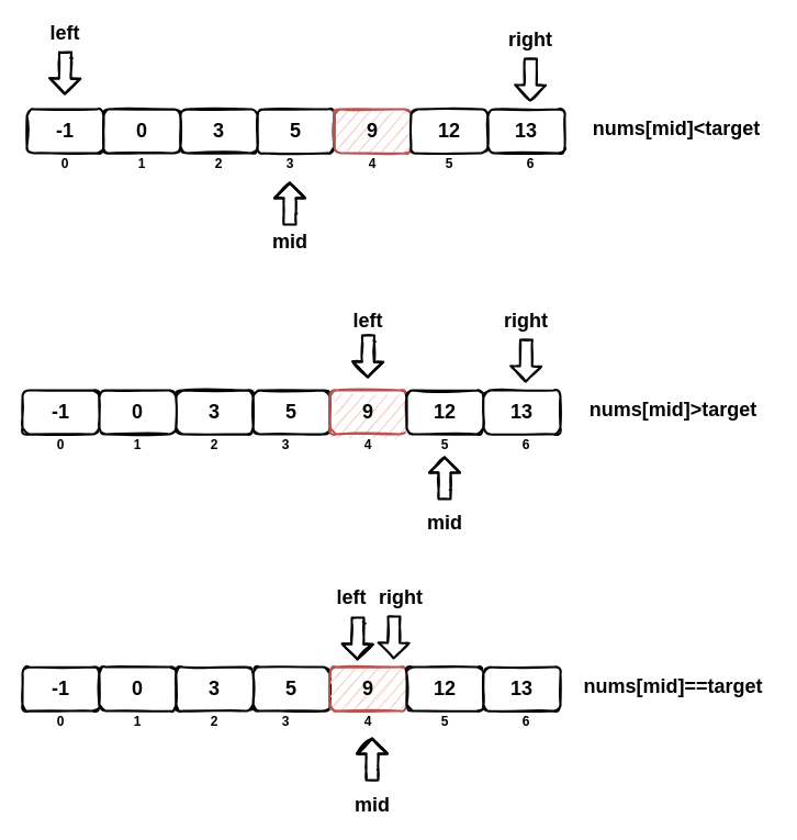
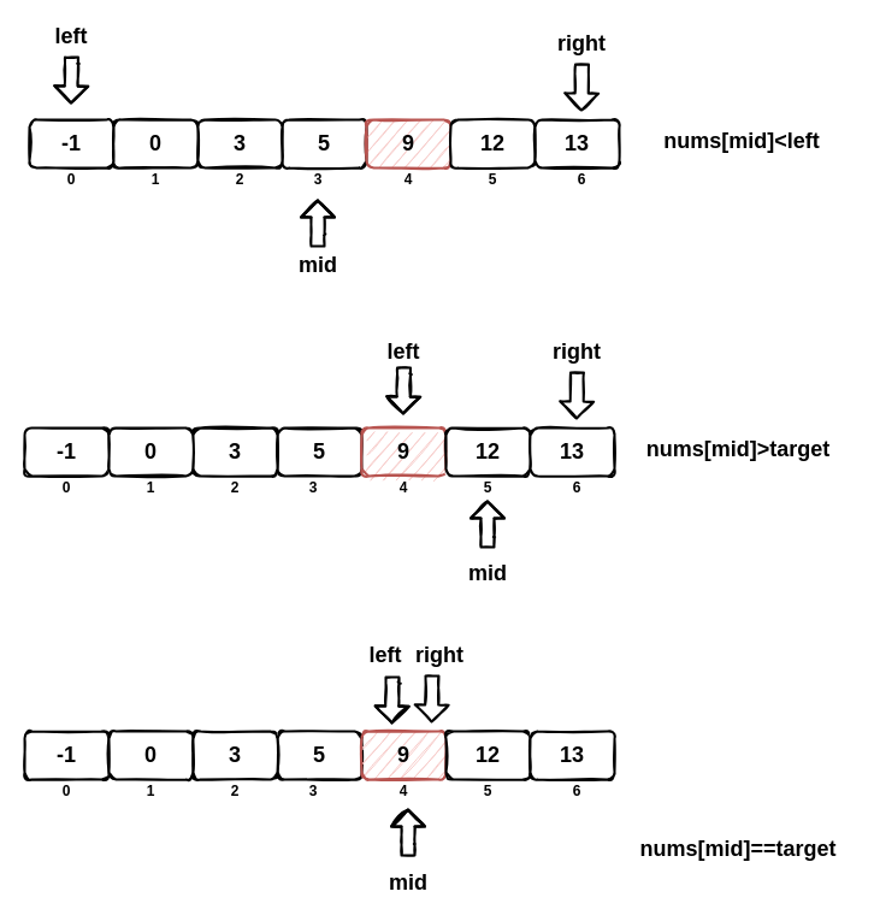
  <mxCell id="0" />
  <mxCell id="1" parent="0" />
  <mxCell id="2" value="" style="rounded=1;whiteSpace=wrap;html=1;" parent="1" vertex="1"><mxGeometry x="24" y="99" width="70" height="40" as="geometry" /></mxCell>
  <mxCell id="3" value="" style="rounded=1;whiteSpace=wrap;html=1;" parent="1" vertex="1"><mxGeometry x="94" y="99" width="70" height="40" as="geometry" /></mxCell>
  <mxCell id="4" value="" style="rounded=1;whiteSpace=wrap;html=1;" parent="1" vertex="1"><mxGeometry x="164" y="99" width="70" height="40" as="geometry" /></mxCell>
  <mxCell id="5" value="&lt;b&gt;&lt;font style=&quot;font-size: 18px&quot;&gt;5&lt;/font&gt;&lt;/b&gt;" style="rounded=1;whiteSpace=wrap;html=1;strokeWidth=2;sketch=1;" parent="1" vertex="1"><mxGeometry x="234" y="99" width="70" height="40" as="geometry" /></mxCell>
  <mxCell id="6" value="&lt;font style=&quot;font-size: 18px&quot;&gt;&lt;b&gt;9&lt;/b&gt;&lt;/font&gt;" style="rounded=1;whiteSpace=wrap;html=1;strokeWidth=2;sketch=1;fillColor=#f8cecc;strokeColor=#b85450;" parent="1" vertex="1"><mxGeometry x="304" y="99" width="70" height="40" as="geometry" /></mxCell>
  <mxCell id="7" value="&lt;b&gt;&lt;font style=&quot;font-size: 18px&quot;&gt;12&lt;/font&gt;&lt;/b&gt;" style="rounded=1;whiteSpace=wrap;html=1;strokeWidth=2;sketch=1;" parent="1" vertex="1"><mxGeometry x="374" y="99" width="70" height="40" as="geometry" /></mxCell>
  <mxCell id="8" value="&lt;font style=&quot;font-size: 18px&quot;&gt;&lt;b&gt;-1&lt;/b&gt;&lt;/font&gt;" style="rounded=1;whiteSpace=wrap;html=1;strokeWidth=2;sketch=1;" parent="1" vertex="1"><mxGeometry x="24" y="99" width="70" height="40" as="geometry" /></mxCell>
  <mxCell id="9" value="&lt;font style=&quot;font-size: 18px&quot;&gt;&lt;b&gt;0&lt;/b&gt;&lt;/font&gt;" style="rounded=1;whiteSpace=wrap;html=1;strokeWidth=2;sketch=1;" parent="1" vertex="1"><mxGeometry x="94" y="99" width="70" height="40" as="geometry" /></mxCell>
  <mxCell id="10" value="&lt;font style=&quot;font-size: 18px&quot;&gt;&lt;b&gt;3&lt;/b&gt;&lt;/font&gt;" style="rounded=1;whiteSpace=wrap;html=1;strokeWidth=2;sketch=1;" parent="1" vertex="1"><mxGeometry x="164" y="99" width="70" height="40" as="geometry" /></mxCell>
  <mxCell id="11" value="" style="shape=flexArrow;endArrow=classic;html=1;strokeWidth=2;sketch=1;endWidth=15;endSize=3.99;" parent="1" edge="1"><mxGeometry width="50" height="50" relative="1" as="geometry"><mxPoint x="59" y="46" as="sourcePoint" /><mxPoint x="58.5" y="86" as="targetPoint" /><Array as="points"><mxPoint x="59" y="52" /></Array></mxGeometry></mxCell>
  <mxCell id="12" value="" style="shape=flexArrow;endArrow=classic;html=1;strokeWidth=2;sketch=1;endWidth=15;endSize=3.99;" parent="1" edge="1"><mxGeometry width="50" height="50" relative="1" as="geometry"><mxPoint x="483" y="52" as="sourcePoint" /><mxPoint x="482.5" y="92" as="targetPoint" /></mxGeometry></mxCell>
  <mxCell id="13" value="" style="shape=flexArrow;endArrow=classic;html=1;strokeWidth=2;sketch=1;endWidth=15;endSize=3.99;" parent="1" edge="1"><mxGeometry width="50" height="50" relative="1" as="geometry"><mxPoint x="263.5" y="205" as="sourcePoint" /><mxPoint x="263.5" y="165" as="targetPoint" /><Array as="points"><mxPoint x="263.5" y="195" /></Array></mxGeometry></mxCell>
  <mxCell id="14" value="&lt;b&gt;&lt;font style=&quot;font-size: 18px&quot;&gt;left&lt;/font&gt;&lt;/b&gt;" style="text;html=1;strokeColor=none;fillColor=none;align=center;verticalAlign=middle;whiteSpace=wrap;rounded=0;sketch=1;" parent="1" vertex="1"><mxGeometry x="39" y="20" width="40" height="20" as="geometry" /></mxCell>
  <mxCell id="15" value="&lt;b&gt;&lt;font style=&quot;font-size: 18px&quot;&gt;right&lt;/font&gt;&lt;/b&gt;" style="text;html=1;strokeColor=none;fillColor=none;align=center;verticalAlign=middle;whiteSpace=wrap;rounded=0;sketch=1;" parent="1" vertex="1"><mxGeometry x="463" y="26" width="40" height="20" as="geometry" /></mxCell>
  <mxCell id="16" value="&lt;b&gt;&lt;font style=&quot;font-size: 18px&quot;&gt;mid&lt;/font&gt;&lt;/b&gt;" style="text;html=1;strokeColor=none;fillColor=none;align=center;verticalAlign=middle;whiteSpace=wrap;rounded=0;sketch=1;" parent="1" vertex="1"><mxGeometry x="244" y="210" width="40" height="20" as="geometry" /></mxCell>
  <mxCell id="17" value="&lt;b&gt;0&lt;/b&gt;" style="text;html=1;strokeColor=none;fillColor=none;align=center;verticalAlign=middle;whiteSpace=wrap;rounded=0;sketch=1;" parent="1" vertex="1"><mxGeometry x="39" y="139" width="40" height="20" as="geometry" /></mxCell>
  <mxCell id="18" value="&lt;b&gt;1&lt;/b&gt;" style="text;html=1;strokeColor=none;fillColor=none;align=center;verticalAlign=middle;whiteSpace=wrap;rounded=0;sketch=1;" parent="1" vertex="1"><mxGeometry x="109" y="139" width="40" height="20" as="geometry" /></mxCell>
  <mxCell id="19" value="&lt;b&gt;2&lt;/b&gt;" style="text;html=1;strokeColor=none;fillColor=none;align=center;verticalAlign=middle;whiteSpace=wrap;rounded=0;sketch=1;" parent="1" vertex="1"><mxGeometry x="179" y="139" width="40" height="20" as="geometry" /></mxCell>
  <mxCell id="20" value="&lt;b&gt;3&lt;/b&gt;" style="text;html=1;strokeColor=none;fillColor=none;align=center;verticalAlign=middle;whiteSpace=wrap;rounded=0;sketch=1;" parent="1" vertex="1"><mxGeometry x="244" y="139" width="40" height="20" as="geometry" /></mxCell>
  <mxCell id="21" value="&lt;b&gt;4&lt;/b&gt;" style="text;html=1;strokeColor=none;fillColor=none;align=center;verticalAlign=middle;whiteSpace=wrap;rounded=0;sketch=1;" parent="1" vertex="1"><mxGeometry x="319" y="139" width="40" height="20" as="geometry" /></mxCell>
  <mxCell id="22" value="&lt;b&gt;5&lt;/b&gt;" style="text;html=1;strokeColor=none;fillColor=none;align=center;verticalAlign=middle;whiteSpace=wrap;rounded=0;sketch=1;" parent="1" vertex="1"><mxGeometry x="389" y="139" width="40" height="20" as="geometry" /></mxCell>
- <mxCell id="23" value="&lt;span style=&quot;font-size: 18px&quot;&gt;&lt;b&gt;nums[mid]&amp;lt;target&lt;/b&gt;&lt;/span&gt;" style="text;html=1;strokeColor=none;fillColor=none;align=center;verticalAlign=middle;whiteSpace=wrap;rounded=0;sketch=1;" parent="1" vertex="1"><mxGeometry x="528" y="102" width="176" height="29" as="geometry" /></mxCell>
+ <mxCell id="23" value="&lt;span style=&quot;font-size: 18px&quot;&gt;&lt;b&gt;nums[mid]&amp;lt;left&lt;/b&gt;&lt;/span&gt;" style="text;html=1;strokeColor=none;fillColor=none;align=center;verticalAlign=middle;whiteSpace=wrap;rounded=0;sketch=1;" parent="1" vertex="1"><mxGeometry x="528" y="102" width="176" height="29" as="geometry" /></mxCell>
  <mxCell id="24" value="&lt;b&gt;&lt;font style=&quot;font-size: 18px&quot;&gt;13&lt;/font&gt;&lt;/b&gt;" style="rounded=1;whiteSpace=wrap;html=1;strokeWidth=2;sketch=1;" parent="1" vertex="1"><mxGeometry x="444" y="99" width="70" height="40" as="geometry" /></mxCell>
  <mxCell id="25" value="&lt;b&gt;6&lt;/b&gt;" style="text;html=1;strokeColor=none;fillColor=none;align=center;verticalAlign=middle;whiteSpace=wrap;rounded=0;sketch=1;" parent="1" vertex="1"><mxGeometry x="463" y="139" width="40" height="20" as="geometry" /></mxCell>
  <mxCell id="26" value="" style="rounded=1;whiteSpace=wrap;html=1;" parent="1" vertex="1"><mxGeometry x="20" y="355" width="70" height="40" as="geometry" /></mxCell>
  <mxCell id="27" value="" style="rounded=1;whiteSpace=wrap;html=1;" parent="1" vertex="1"><mxGeometry x="90" y="355" width="70" height="40" as="geometry" /></mxCell>
  <mxCell id="28" value="" style="rounded=1;whiteSpace=wrap;html=1;" parent="1" vertex="1"><mxGeometry x="160" y="355" width="70" height="40" as="geometry" /></mxCell>
  <mxCell id="29" value="&lt;b&gt;&lt;font style=&quot;font-size: 18px&quot;&gt;5&lt;/font&gt;&lt;/b&gt;" style="rounded=1;whiteSpace=wrap;html=1;strokeWidth=2;sketch=1;" parent="1" vertex="1"><mxGeometry x="230" y="355" width="70" height="40" as="geometry" /></mxCell>
  <mxCell id="30" value="&lt;font style=&quot;font-size: 18px&quot;&gt;&lt;b&gt;9&lt;/b&gt;&lt;/font&gt;" style="rounded=1;whiteSpace=wrap;html=1;strokeWidth=2;sketch=1;fillColor=#f8cecc;strokeColor=#b85450;" parent="1" vertex="1"><mxGeometry x="300" y="355" width="70" height="40" as="geometry" /></mxCell>
  <mxCell id="31" value="&lt;b&gt;&lt;font style=&quot;font-size: 18px&quot;&gt;12&lt;/font&gt;&lt;/b&gt;" style="rounded=1;whiteSpace=wrap;html=1;strokeWidth=2;sketch=1;" parent="1" vertex="1"><mxGeometry x="370" y="355" width="70" height="40" as="geometry" /></mxCell>
  <mxCell id="32" value="&lt;font style=&quot;font-size: 18px&quot;&gt;&lt;b&gt;-1&lt;/b&gt;&lt;/font&gt;" style="rounded=1;whiteSpace=wrap;html=1;strokeWidth=2;sketch=1;" parent="1" vertex="1"><mxGeometry x="20" y="355" width="70" height="40" as="geometry" /></mxCell>
  <mxCell id="33" value="&lt;font style=&quot;font-size: 18px&quot;&gt;&lt;b&gt;0&lt;/b&gt;&lt;/font&gt;" style="rounded=1;whiteSpace=wrap;html=1;strokeWidth=2;sketch=1;" parent="1" vertex="1"><mxGeometry x="90" y="355" width="70" height="40" as="geometry" /></mxCell>
  <mxCell id="34" value="&lt;font style=&quot;font-size: 18px&quot;&gt;&lt;b&gt;3&lt;/b&gt;&lt;/font&gt;" style="rounded=1;whiteSpace=wrap;html=1;strokeWidth=2;sketch=1;" parent="1" vertex="1"><mxGeometry x="160" y="355" width="70" height="40" as="geometry" /></mxCell>
  <mxCell id="35" value="" style="shape=flexArrow;endArrow=classic;html=1;strokeWidth=2;sketch=1;endWidth=15;endSize=3.99;" parent="1" edge="1"><mxGeometry width="50" height="50" relative="1" as="geometry"><mxPoint x="335" y="304" as="sourcePoint" /><mxPoint x="334.5" y="344" as="targetPoint" /><Array as="points"><mxPoint x="335" y="310" /></Array></mxGeometry></mxCell>
  <mxCell id="36" value="" style="shape=flexArrow;endArrow=classic;html=1;strokeWidth=2;sketch=1;endWidth=15;endSize=3.99;" parent="1" edge="1"><mxGeometry width="50" height="50" relative="1" as="geometry"><mxPoint x="479" y="308" as="sourcePoint" /><mxPoint x="478.5" y="348" as="targetPoint" /></mxGeometry></mxCell>
  <mxCell id="37" value="" style="shape=flexArrow;endArrow=classic;html=1;strokeWidth=2;sketch=1;endWidth=15;endSize=3.99;" parent="1" edge="1"><mxGeometry width="50" height="50" relative="1" as="geometry"><mxPoint x="404.5" y="455" as="sourcePoint" /><mxPoint x="404.5" y="415" as="targetPoint" /><Array as="points"><mxPoint x="404.5" y="445" /></Array></mxGeometry></mxCell>
  <mxCell id="38" value="&lt;b&gt;&lt;font style=&quot;font-size: 18px&quot;&gt;left&lt;/font&gt;&lt;/b&gt;" style="text;html=1;strokeColor=none;fillColor=none;align=center;verticalAlign=middle;whiteSpace=wrap;rounded=0;sketch=1;" parent="1" vertex="1"><mxGeometry x="315" y="282" width="40" height="20" as="geometry" /></mxCell>
  <mxCell id="39" value="&lt;b&gt;&lt;font style=&quot;font-size: 18px&quot;&gt;right&lt;/font&gt;&lt;/b&gt;" style="text;html=1;strokeColor=none;fillColor=none;align=center;verticalAlign=middle;whiteSpace=wrap;rounded=0;sketch=1;" parent="1" vertex="1"><mxGeometry x="459" y="282" width="40" height="20" as="geometry" /></mxCell>
  <mxCell id="40" value="&lt;b&gt;&lt;font style=&quot;font-size: 18px&quot;&gt;mid&lt;/font&gt;&lt;/b&gt;" style="text;html=1;strokeColor=none;fillColor=none;align=center;verticalAlign=middle;whiteSpace=wrap;rounded=0;sketch=1;" parent="1" vertex="1"><mxGeometry x="385" y="466" width="40" height="20" as="geometry" /></mxCell>
  <mxCell id="41" value="&lt;b&gt;0&lt;/b&gt;" style="text;html=1;strokeColor=none;fillColor=none;align=center;verticalAlign=middle;whiteSpace=wrap;rounded=0;sketch=1;" parent="1" vertex="1"><mxGeometry x="35" y="395" width="40" height="20" as="geometry" /></mxCell>
  <mxCell id="42" value="&lt;b&gt;1&lt;/b&gt;" style="text;html=1;strokeColor=none;fillColor=none;align=center;verticalAlign=middle;whiteSpace=wrap;rounded=0;sketch=1;" parent="1" vertex="1"><mxGeometry x="105" y="395" width="40" height="20" as="geometry" /></mxCell>
  <mxCell id="43" value="&lt;b&gt;2&lt;/b&gt;" style="text;html=1;strokeColor=none;fillColor=none;align=center;verticalAlign=middle;whiteSpace=wrap;rounded=0;sketch=1;" parent="1" vertex="1"><mxGeometry x="175" y="395" width="40" height="20" as="geometry" /></mxCell>
  <mxCell id="44" value="&lt;b&gt;3&lt;/b&gt;" style="text;html=1;strokeColor=none;fillColor=none;align=center;verticalAlign=middle;whiteSpace=wrap;rounded=0;sketch=1;" parent="1" vertex="1"><mxGeometry x="240" y="395" width="40" height="20" as="geometry" /></mxCell>
  <mxCell id="45" value="&lt;b&gt;4&lt;/b&gt;" style="text;html=1;strokeColor=none;fillColor=none;align=center;verticalAlign=middle;whiteSpace=wrap;rounded=0;sketch=1;" parent="1" vertex="1"><mxGeometry x="315" y="395" width="40" height="20" as="geometry" /></mxCell>
  <mxCell id="46" value="&lt;b&gt;5&lt;/b&gt;" style="text;html=1;strokeColor=none;fillColor=none;align=center;verticalAlign=middle;whiteSpace=wrap;rounded=0;sketch=1;" parent="1" vertex="1"><mxGeometry x="385" y="395" width="40" height="20" as="geometry" /></mxCell>
  <mxCell id="47" value="&lt;span style=&quot;font-size: 18px&quot;&gt;&lt;b&gt;nums[mid]&amp;gt;target&lt;/b&gt;&lt;/span&gt;" style="text;html=1;strokeColor=none;fillColor=none;align=center;verticalAlign=middle;whiteSpace=wrap;rounded=0;sketch=1;" parent="1" vertex="1"><mxGeometry x="525" y="358" width="176" height="29" as="geometry" /></mxCell>
  <mxCell id="48" value="&lt;b&gt;&lt;font style=&quot;font-size: 18px&quot;&gt;13&lt;/font&gt;&lt;/b&gt;" style="rounded=1;whiteSpace=wrap;html=1;strokeWidth=2;sketch=1;" parent="1" vertex="1"><mxGeometry x="440" y="355" width="70" height="40" as="geometry" /></mxCell>
  <mxCell id="49" value="&lt;b&gt;6&lt;/b&gt;" style="text;html=1;strokeColor=none;fillColor=none;align=center;verticalAlign=middle;whiteSpace=wrap;rounded=0;sketch=1;" parent="1" vertex="1"><mxGeometry x="459" y="395" width="40" height="20" as="geometry" /></mxCell>
  <mxCell id="50" value="" style="rounded=1;whiteSpace=wrap;html=1;" parent="1" vertex="1"><mxGeometry x="20" y="607" width="70" height="40" as="geometry" /></mxCell>
  <mxCell id="51" value="" style="rounded=1;whiteSpace=wrap;html=1;" parent="1" vertex="1"><mxGeometry x="90" y="607" width="70" height="40" as="geometry" /></mxCell>
  <mxCell id="52" value="" style="rounded=1;whiteSpace=wrap;html=1;" parent="1" vertex="1"><mxGeometry x="160" y="607" width="70" height="40" as="geometry" /></mxCell>
  <mxCell id="53" value="&lt;b&gt;&lt;font style=&quot;font-size: 18px&quot;&gt;5&lt;/font&gt;&lt;/b&gt;" style="rounded=1;whiteSpace=wrap;html=1;strokeWidth=2;sketch=1;" parent="1" vertex="1"><mxGeometry x="230" y="607" width="70" height="40" as="geometry" /></mxCell>
  <mxCell id="54" value="&lt;font style=&quot;font-size: 18px&quot;&gt;&lt;b&gt;9&lt;/b&gt;&lt;/font&gt;" style="rounded=1;whiteSpace=wrap;html=1;strokeWidth=2;sketch=1;fillColor=#f8cecc;strokeColor=#b85450;" parent="1" vertex="1"><mxGeometry x="300" y="607" width="70" height="40" as="geometry" /></mxCell>
  <mxCell id="55" value="&lt;b&gt;&lt;font style=&quot;font-size: 18px&quot;&gt;12&lt;/font&gt;&lt;/b&gt;" style="rounded=1;whiteSpace=wrap;html=1;strokeWidth=2;sketch=1;" parent="1" vertex="1"><mxGeometry x="370" y="607" width="70" height="40" as="geometry" /></mxCell>
  <mxCell id="56" value="&lt;font style=&quot;font-size: 18px&quot;&gt;&lt;b&gt;-1&lt;/b&gt;&lt;/font&gt;" style="rounded=1;whiteSpace=wrap;html=1;strokeWidth=2;sketch=1;" parent="1" vertex="1"><mxGeometry x="20" y="607" width="70" height="40" as="geometry" /></mxCell>
  <mxCell id="57" value="&lt;font style=&quot;font-size: 18px&quot;&gt;&lt;b&gt;0&lt;/b&gt;&lt;/font&gt;" style="rounded=1;whiteSpace=wrap;html=1;strokeWidth=2;sketch=1;" parent="1" vertex="1"><mxGeometry x="90" y="607" width="70" height="40" as="geometry" /></mxCell>
  <mxCell id="58" value="&lt;font style=&quot;font-size: 18px&quot;&gt;&lt;b&gt;3&lt;/b&gt;&lt;/font&gt;" style="rounded=1;whiteSpace=wrap;html=1;strokeWidth=2;sketch=1;" parent="1" vertex="1"><mxGeometry x="160" y="607" width="70" height="40" as="geometry" /></mxCell>
  <mxCell id="59" value="" style="shape=flexArrow;endArrow=classic;html=1;strokeWidth=2;sketch=1;endWidth=15;endSize=3.99;" parent="1" edge="1"><mxGeometry width="50" height="50" relative="1" as="geometry"><mxPoint x="325.5" y="561" as="sourcePoint" /><mxPoint x="325" y="601" as="targetPoint" /><Array as="points"><mxPoint x="325.5" y="567" /></Array></mxGeometry></mxCell>
  <mxCell id="60" value="" style="shape=flexArrow;endArrow=classic;html=1;strokeWidth=2;sketch=1;endWidth=15;endSize=3.99;" parent="1" edge="1"><mxGeometry width="50" height="50" relative="1" as="geometry"><mxPoint x="358.5" y="560" as="sourcePoint" /><mxPoint x="358" y="600" as="targetPoint" /></mxGeometry></mxCell>
  <mxCell id="61" value="" style="shape=flexArrow;endArrow=classic;html=1;strokeWidth=2;sketch=1;endWidth=15;endSize=3.99;" parent="1" edge="1"><mxGeometry width="50" height="50" relative="1" as="geometry"><mxPoint x="338.5" y="711" as="sourcePoint" /><mxPoint x="338.5" y="671" as="targetPoint" /><Array as="points"><mxPoint x="338.5" y="701" /></Array></mxGeometry></mxCell>
  <mxCell id="62" value="&lt;b&gt;&lt;font style=&quot;font-size: 18px&quot;&gt;left&lt;/font&gt;&lt;/b&gt;" style="text;html=1;strokeColor=none;fillColor=none;align=center;verticalAlign=middle;whiteSpace=wrap;rounded=0;sketch=1;" parent="1" vertex="1"><mxGeometry x="300" y="534" width="40" height="20" as="geometry" /></mxCell>
  <mxCell id="63" value="&lt;b&gt;&lt;font style=&quot;font-size: 18px&quot;&gt;right&lt;/font&gt;&lt;/b&gt;" style="text;html=1;strokeColor=none;fillColor=none;align=center;verticalAlign=middle;whiteSpace=wrap;rounded=0;sketch=1;" parent="1" vertex="1"><mxGeometry x="345" y="534" width="40" height="20" as="geometry" /></mxCell>
  <mxCell id="64" value="&lt;b&gt;&lt;font style=&quot;font-size: 18px&quot;&gt;mid&lt;/font&gt;&lt;/b&gt;" style="text;html=1;strokeColor=none;fillColor=none;align=center;verticalAlign=middle;whiteSpace=wrap;rounded=0;sketch=1;" parent="1" vertex="1"><mxGeometry x="319" y="723" width="40" height="20" as="geometry" /></mxCell>
  <mxCell id="65" value="&lt;b&gt;0&lt;/b&gt;" style="text;html=1;strokeColor=none;fillColor=none;align=center;verticalAlign=middle;whiteSpace=wrap;rounded=0;sketch=1;" parent="1" vertex="1"><mxGeometry x="35" y="647" width="40" height="20" as="geometry" /></mxCell>
  <mxCell id="66" value="&lt;b&gt;1&lt;/b&gt;" style="text;html=1;strokeColor=none;fillColor=none;align=center;verticalAlign=middle;whiteSpace=wrap;rounded=0;sketch=1;" parent="1" vertex="1"><mxGeometry x="105" y="647" width="40" height="20" as="geometry" /></mxCell>
  <mxCell id="67" value="&lt;b&gt;2&lt;/b&gt;" style="text;html=1;strokeColor=none;fillColor=none;align=center;verticalAlign=middle;whiteSpace=wrap;rounded=0;sketch=1;" parent="1" vertex="1"><mxGeometry x="175" y="647" width="40" height="20" as="geometry" /></mxCell>
  <mxCell id="68" value="&lt;b&gt;3&lt;/b&gt;" style="text;html=1;strokeColor=none;fillColor=none;align=center;verticalAlign=middle;whiteSpace=wrap;rounded=0;sketch=1;" parent="1" vertex="1"><mxGeometry x="240" y="647" width="40" height="20" as="geometry" /></mxCell>
  <mxCell id="69" value="&lt;b&gt;4&lt;/b&gt;" style="text;html=1;strokeColor=none;fillColor=none;align=center;verticalAlign=middle;whiteSpace=wrap;rounded=0;sketch=1;" parent="1" vertex="1"><mxGeometry x="315" y="647" width="40" height="20" as="geometry" /></mxCell>
  <mxCell id="70" value="&lt;b&gt;5&lt;/b&gt;" style="text;html=1;strokeColor=none;fillColor=none;align=center;verticalAlign=middle;whiteSpace=wrap;rounded=0;sketch=1;" parent="1" vertex="1"><mxGeometry x="385" y="647" width="40" height="20" as="geometry" /></mxCell>
- <mxCell id="71" value="&lt;span style=&quot;font-size: 18px&quot;&gt;&lt;b&gt;nums[mid]==target&lt;/b&gt;&lt;/span&gt;" style="text;html=1;strokeColor=none;fillColor=none;align=center;verticalAlign=middle;whiteSpace=wrap;rounded=0;sketch=1;" parent="1" vertex="1"><mxGeometry x="525" y="610" width="176" height="29" as="geometry" /></mxCell>
+ <mxCell id="71" value="&lt;span style=&quot;font-size: 18px&quot;&gt;&lt;b&gt;nums[mid]==target&lt;/b&gt;&lt;/span&gt;" style="text;html=1;strokeColor=none;fillColor=none;align=center;verticalAlign=middle;whiteSpace=wrap;rounded=0;sketch=1;" parent="1" vertex="1"><mxGeometry x="525" y="690" width="176" height="29" as="geometry" /></mxCell>
  <mxCell id="72" value="&lt;b&gt;&lt;font style=&quot;font-size: 18px&quot;&gt;13&lt;/font&gt;&lt;/b&gt;" style="rounded=1;whiteSpace=wrap;html=1;strokeWidth=2;sketch=1;" parent="1" vertex="1"><mxGeometry x="440" y="607" width="70" height="40" as="geometry" /></mxCell>
  <mxCell id="73" value="&lt;b&gt;6&lt;/b&gt;" style="text;html=1;strokeColor=none;fillColor=none;align=center;verticalAlign=middle;whiteSpace=wrap;rounded=0;sketch=1;" parent="1" vertex="1"><mxGeometry x="459" y="647" width="40" height="20" as="geometry" /></mxCell>
